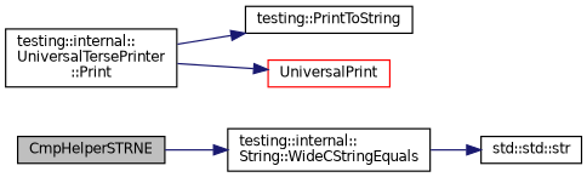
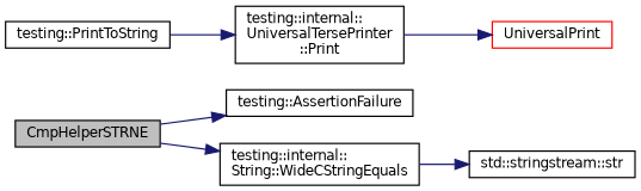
  digraph {
    rankdir=LR
    node [color=black fontname=Helvetica fontsize=10 shape=record]
    edge [color=midnightblue fontname=Helvetica fontsize=10 labelfontname=Helvetica labelfontsize=10 style=solid]
    n1 [fillcolor=grey75 fontcolor=black height=0.2 label=CmpHelperSTRNE style=filled width=0.4]
+   n2 [height=0.2 label="testing::AssertionFailure" width=0.4]
    n3 [height=0.2 label="testing::internal::\lString::WideCStringEquals" width=0.4]
    n4 [height=0.2 label="testing::PrintToString" width=0.4]
    n5 [height=0.2 label="testing::internal::\lUniversalTersePrinter\l::Print" width=0.4]
-   n6 [height=0.2 label="std::std::str" width=0.4]
+   n6 [height=0.2 label="std::stringstream::str" width=0.4]
    n7 [color=red height=0.2 label=UniversalPrint width=0.4]
+   n1 -> n2
    n1 -> n3
    n3 -> n6
-   n5 -> n4
+   n4 -> n5
    n5 -> n7
  }
